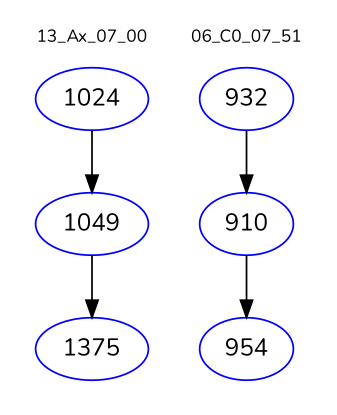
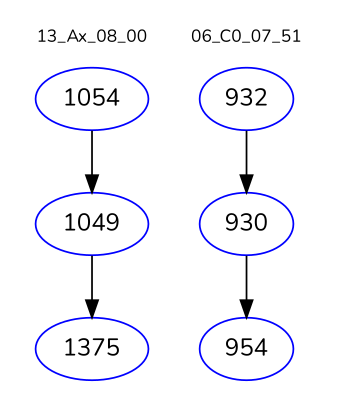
  digraph {
    fontname=Nunito
    node [color=blue fontname=Nunito]
    edge [color=black fontname=Nunito]
-   n1 [label=1024]
+   n1 [label=1054]
    n2 [label=1049]
    n3 [label=1375]
    n4 [label=932]
-   n5 [label=910]
+   n5 [label=930]
    n6 [label=954]
    subgraph cluster_1 {
      color=white
      fontsize=10
-     label="13_Ax_07_00"
+     label="13_Ax_08_00"
      n1
      n2
      n3
    }
    subgraph cluster_2 {
      color=white
      fontsize=10
      label="06_C0_07_51"
      n4
      n5
      n6
    }
    n1 -> n2
    n2 -> n3
    n4 -> n5
    n5 -> n6
  }
